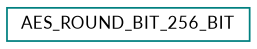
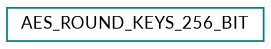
  digraph {
    rankdir=LR
    fontname=Lato
-   n1 [color=teal fillcolor=white fontname=Lato fontsize=10 height=0.2 label=AES_ROUND_BIT_256_BIT shape=record style=filled width=0.4]
+   n1 [color=teal fillcolor=white fontname=Lato fontsize=10 height=0.2 label=AES_ROUND_KEYS_256_BIT shape=record style=filled width=0.4]
  }
